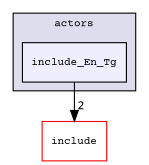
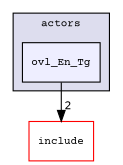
  digraph {
    compound=true
    fontname="Courier Prime"
    node [fontname="Courier Prime" fontsize=10 shape=box style=filled]
-   n1 [fillcolor="#eeeeff" label=include_En_Tg pencolor=black]
+   n1 [fillcolor="#eeeeff" label=ovl_En_Tg pencolor=black]
    n2 [color=red fillcolor=white label=include]
    subgraph cluster_1 {
      bgcolor="#ddddee"
      fontsize=10
      label=actors
      pencolor=black
      n1
    }
    n1 -> n2 [headlabel=2 labeldistance=1.5 labelfontname=Helvetica labelfontsize=10 fontname="Courier Prime"]
  }
